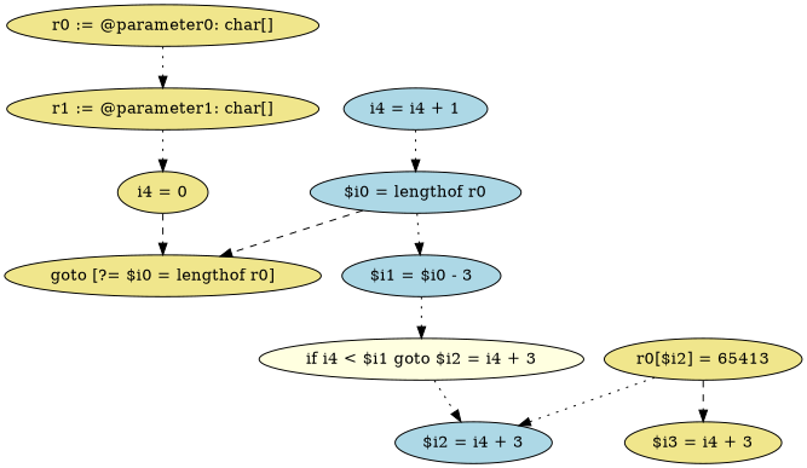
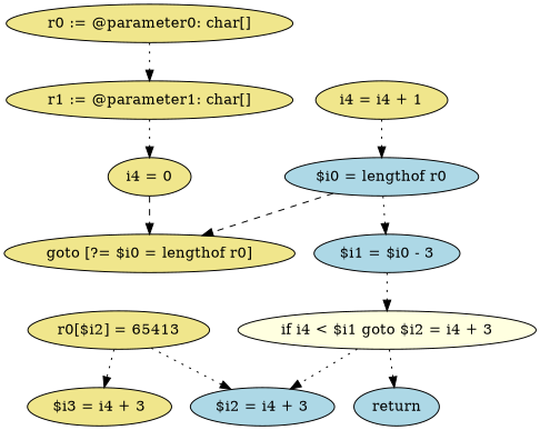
  digraph {
    node [fillcolor=khaki style=filled]
    edge [style=dotted]
    "r0 := @parameter0: char[]"
    "r1 := @parameter1: char[]"
    "i4 = 0"
    "goto [?= $i0 = lengthof r0]"
    "$i0 = lengthof r0" [fillcolor=lightblue]
    "$i1 = $i0 - 3" [fillcolor=lightblue]
    "$i2 = i4 + 3" [fillcolor=lightblue]
    "r0[$i2] = 65413"
    "$i3 = i4 + 3"
-   "i4 = i4 + 1" [fillcolor=lightblue]
+   "i4 = i4 + 1"
    "if i4 < $i1 goto $i2 = i4 + 3" [fillcolor=lightyellow]
+   return [fillcolor=lightblue]
    "r0 := @parameter0: char[]" -> "r1 := @parameter1: char[]"
    "r1 := @parameter1: char[]" -> "i4 = 0"
    "i4 = 0" -> "goto [?= $i0 = lengthof r0]" [style=dashed]
    "$i0 = lengthof r0" -> "goto [?= $i0 = lengthof r0]" [style=dashed]
    "$i0 = lengthof r0" -> "$i1 = $i0 - 3"
    "$i1 = $i0 - 3" -> "if i4 < $i1 goto $i2 = i4 + 3"
    "r0[$i2] = 65413" -> "$i2 = i4 + 3"
-   "r0[$i2] = 65413" -> "$i3 = i4 + 3" [style=dashed]
+   "r0[$i2] = 65413" -> "$i3 = i4 + 3"
    "i4 = i4 + 1" -> "$i0 = lengthof r0"
    "if i4 < $i1 goto $i2 = i4 + 3" -> "$i2 = i4 + 3"
+   "if i4 < $i1 goto $i2 = i4 + 3" -> return
  }
